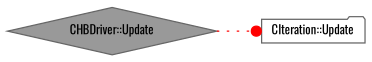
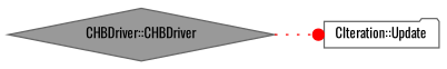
  digraph {
    rankdir=LR
    fontname=Oswald
    node [fontname=Oswald fontsize=10 style=filled]
-   n1 [color=gray40 fillcolor=grey60 fontcolor=black height=0.2 label="CHBDriver::Update" shape=diamond width=0.4]
+   n1 [color=gray40 fillcolor=grey60 fontcolor=black height=0.2 label="CHBDriver::CHBDriver" shape=diamond width=0.4]
    n2 [color=grey40 fillcolor=white height=0.2 label="CIteration::Update" shape=folder width=0.4]
    n1 -> n2 [color=red fontname=Oswald fontsize=10 labelfontname=Helvetica labelfontsize=10 style=dotted arrowhead=dot]
  }
